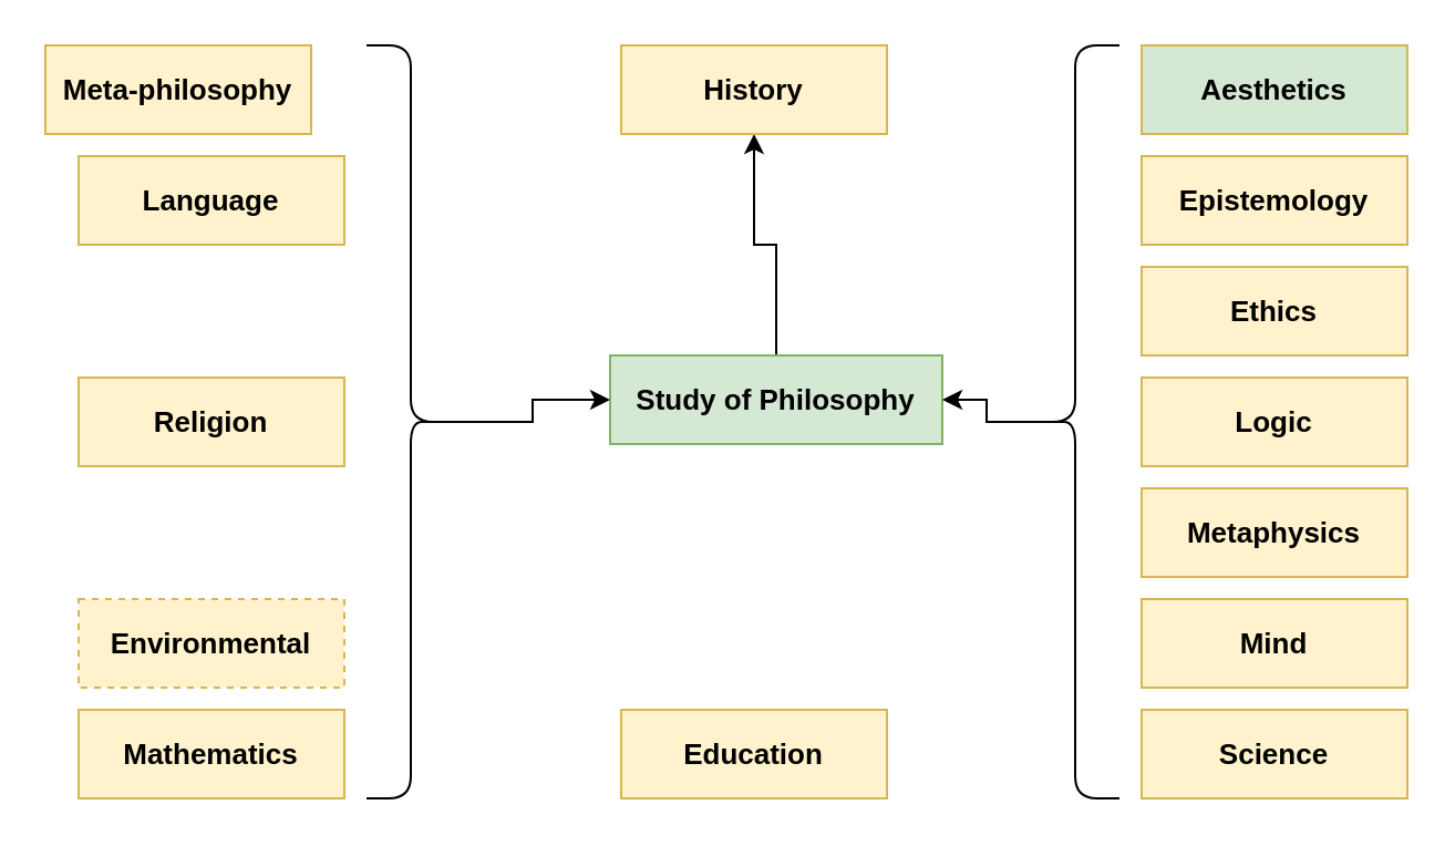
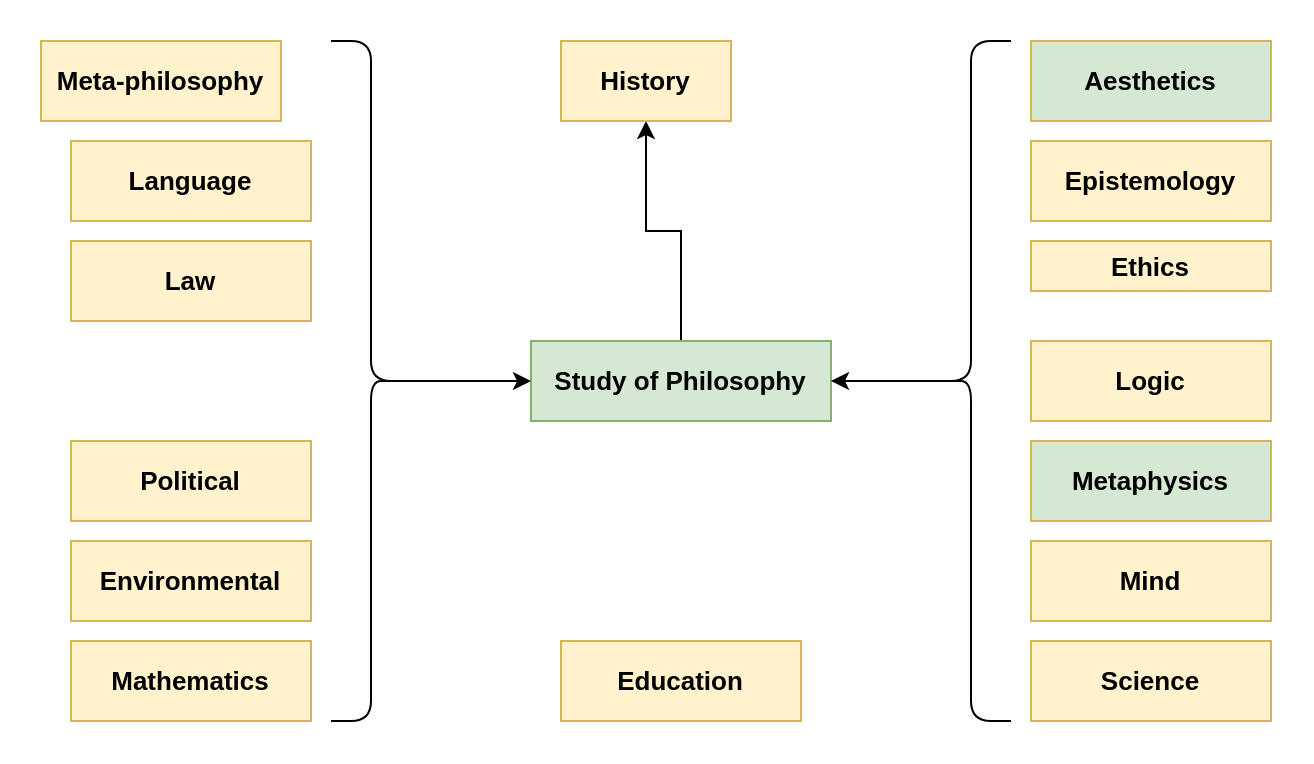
  <mxCell id="0" />
  <mxCell id="1" parent="0" />
  <mxCell id="2" style="edgeStyle=orthogonalEdgeStyle;rounded=0;orthogonalLoop=1;jettySize=auto;html=1;exitX=0.5;exitY=0;exitDx=0;exitDy=0;fontSize=13;" parent="1" source="3" target="22" edge="1"><mxGeometry relative="1" as="geometry" /></mxCell>
- <mxCell id="3" value="&lt;b style=&quot;font-size: 13px;&quot;&gt;Study of Philosophy&lt;/b&gt;" style="rounded=0;whiteSpace=wrap;html=1;fillColor=#d5e8d4;strokeColor=#82b366;fontSize=13;" parent="1" vertex="1"><mxGeometry x="275" y="160" width="150" height="40" as="geometry" /></mxCell>
+ <mxCell id="3" value="&lt;b style=&quot;font-size: 13px;&quot;&gt;Study of Philosophy&lt;/b&gt;" style="rounded=0;whiteSpace=wrap;html=1;fillColor=#d5e8d4;strokeColor=#82b366;fontSize=13;" parent="1" vertex="1"><mxGeometry x="265" y="170" width="150" height="40" as="geometry" /></mxCell>
  <mxCell id="4" value="&lt;b style=&quot;font-size: 13px;&quot;&gt;Aesthetics&lt;/b&gt;" style="rounded=0;whiteSpace=wrap;html=1;fillColor=#d5e8d4;strokeColor=#d6b656;fontSize=13;" parent="1" vertex="1"><mxGeometry x="515" y="20" width="120" height="40" as="geometry" /></mxCell>
  <mxCell id="5" value="&lt;b style=&quot;font-size: 13px;&quot;&gt;Epistemology&lt;/b&gt;" style="rounded=0;whiteSpace=wrap;html=1;fillColor=#fff2cc;strokeColor=#d6b656;fontSize=13;" parent="1" vertex="1"><mxGeometry x="515" y="70" width="120" height="40" as="geometry" /></mxCell>
- <mxCell id="6" value="&lt;b style=&quot;font-size: 13px;&quot;&gt;Ethics&lt;/b&gt;" style="rounded=0;whiteSpace=wrap;html=1;fillColor=#fff2cc;strokeColor=#d6b656;fontSize=13;" parent="1" vertex="1"><mxGeometry x="515" y="120" width="120" height="40" as="geometry" /></mxCell>
+ <mxCell id="6" value="&lt;b style=&quot;font-size: 13px;&quot;&gt;Ethics&lt;/b&gt;" style="rounded=0;whiteSpace=wrap;html=1;fillColor=#fff2cc;strokeColor=#d6b656;fontSize=13;" parent="1" vertex="1"><mxGeometry x="515" y="120" width="120" height="25" as="geometry" /></mxCell>
  <mxCell id="7" value="&lt;b style=&quot;font-size: 13px;&quot;&gt;Logic&lt;/b&gt;" style="rounded=0;whiteSpace=wrap;html=1;fillColor=#fff2cc;strokeColor=#d6b656;fontSize=13;" parent="1" vertex="1"><mxGeometry x="515" y="170" width="120" height="40" as="geometry" /></mxCell>
- <mxCell id="8" value="&lt;b style=&quot;font-size: 13px;&quot;&gt;Metaphysics&lt;/b&gt;" style="rounded=0;whiteSpace=wrap;html=1;fillColor=#fff2cc;strokeColor=#d6b656;fontSize=13;" parent="1" vertex="1"><mxGeometry x="515" y="220" width="120" height="40" as="geometry" /></mxCell>
+ <mxCell id="8" value="&lt;b style=&quot;font-size: 13px;&quot;&gt;Metaphysics&lt;/b&gt;" style="rounded=0;whiteSpace=wrap;html=1;fillColor=#d5e8d4;strokeColor=#d6b656;fontSize=13;" parent="1" vertex="1"><mxGeometry x="515" y="220" width="120" height="40" as="geometry" /></mxCell>
  <mxCell id="9" value="&lt;b style=&quot;font-size: 13px;&quot;&gt;Mind&lt;/b&gt;" style="rounded=0;whiteSpace=wrap;html=1;fillColor=#fff2cc;strokeColor=#d6b656;fontSize=13;" parent="1" vertex="1"><mxGeometry x="515" y="270" width="120" height="40" as="geometry" /></mxCell>
  <mxCell id="10" value="&lt;b style=&quot;font-size: 13px;&quot;&gt;Science&lt;/b&gt;" style="rounded=0;whiteSpace=wrap;html=1;fillColor=#fff2cc;strokeColor=#d6b656;fontSize=13;" parent="1" vertex="1"><mxGeometry x="515" y="320" width="120" height="40" as="geometry" /></mxCell>
  <mxCell id="11" value="&lt;b style=&quot;font-size: 13px;&quot;&gt;Meta-philosophy&lt;/b&gt;" style="rounded=0;whiteSpace=wrap;html=1;fillColor=#fff2cc;strokeColor=#d6b656;fontSize=13;" parent="1" vertex="1"><mxGeometry x="20" y="20" width="120" height="40" as="geometry" /></mxCell>
  <mxCell id="12" value="&lt;b style=&quot;font-size: 13px;&quot;&gt;Language&lt;/b&gt;" style="rounded=0;whiteSpace=wrap;html=1;fillColor=#fff2cc;strokeColor=#d6b656;fontSize=13;" parent="1" vertex="1"><mxGeometry x="35" y="70" width="120" height="40" as="geometry" /></mxCell>
- <mxCell id="14" value="&lt;b style=&quot;font-size: 13px;&quot;&gt;Religion&lt;/b&gt;" style="rounded=0;whiteSpace=wrap;html=1;fillColor=#fff2cc;strokeColor=#d6b656;fontSize=13;" parent="1" vertex="1"><mxGeometry x="35" y="170" width="120" height="40" as="geometry" /></mxCell>
- <mxCell id="16" value="&lt;b style=&quot;font-size: 13px;&quot;&gt;Environmental&lt;/b&gt;" style="rounded=0;whiteSpace=wrap;html=1;fillColor=#fff2cc;strokeColor=#d6b656;fontSize=13;dashed=1;" parent="1" vertex="1"><mxGeometry x="35" y="270" width="120" height="40" as="geometry" /></mxCell>
+ <mxCell id="13" value="&lt;b style=&quot;font-size: 13px;&quot;&gt;Law&lt;/b&gt;" style="rounded=0;whiteSpace=wrap;html=1;fillColor=#fff2cc;strokeColor=#d6b656;fontSize=13;" parent="1" vertex="1"><mxGeometry x="35" y="120" width="120" height="40" as="geometry" /></mxCell>
+ <mxCell id="15" value="&lt;b style=&quot;font-size: 13px;&quot;&gt;Political&lt;/b&gt;" style="rounded=0;whiteSpace=wrap;html=1;fillColor=#fff2cc;strokeColor=#d6b656;fontSize=13;" parent="1" vertex="1"><mxGeometry x="35" y="220" width="120" height="40" as="geometry" /></mxCell>
+ <mxCell id="16" value="&lt;b style=&quot;font-size: 13px;&quot;&gt;Environmental&lt;/b&gt;" style="rounded=0;whiteSpace=wrap;html=1;fillColor=#fff2cc;strokeColor=#d6b656;fontSize=13;" parent="1" vertex="1"><mxGeometry x="35" y="270" width="120" height="40" as="geometry" /></mxCell>
  <mxCell id="17" value="&lt;b style=&quot;font-size: 13px;&quot;&gt;Mathematics&lt;/b&gt;" style="rounded=0;whiteSpace=wrap;html=1;fillColor=#fff2cc;strokeColor=#d6b656;fontSize=13;" parent="1" vertex="1"><mxGeometry x="35" y="320" width="120" height="40" as="geometry" /></mxCell>
  <mxCell id="18" style="edgeStyle=orthogonalEdgeStyle;rounded=0;orthogonalLoop=1;jettySize=auto;html=1;exitX=0.1;exitY=0.5;exitDx=0;exitDy=0;exitPerimeter=0;fontSize=13;" parent="1" source="19" target="3" edge="1"><mxGeometry relative="1" as="geometry" /></mxCell>
  <mxCell id="19" value="" style="shape=curlyBracket;whiteSpace=wrap;html=1;rounded=1;flipH=1;fontSize=13;" parent="1" vertex="1"><mxGeometry x="165" y="20" width="40" height="340" as="geometry" /></mxCell>
  <mxCell id="20" style="edgeStyle=orthogonalEdgeStyle;rounded=0;orthogonalLoop=1;jettySize=auto;html=1;exitX=0.1;exitY=0.5;exitDx=0;exitDy=0;exitPerimeter=0;fontSize=13;" parent="1" source="21" target="3" edge="1"><mxGeometry relative="1" as="geometry" /></mxCell>
  <mxCell id="21" value="" style="shape=curlyBracket;whiteSpace=wrap;html=1;rounded=1;fontSize=13;" parent="1" vertex="1"><mxGeometry x="465" y="20" width="40" height="340" as="geometry" /></mxCell>
- <mxCell id="22" value="&lt;b style=&quot;font-size: 13px;&quot;&gt;History&lt;/b&gt;" style="rounded=0;whiteSpace=wrap;html=1;fillColor=#fff2cc;strokeColor=#d6b656;fontSize=13;" parent="1" vertex="1"><mxGeometry x="280" y="20" width="120" height="40" as="geometry" /></mxCell>
+ <mxCell id="22" value="&lt;b style=&quot;font-size: 13px;&quot;&gt;History&lt;/b&gt;" style="rounded=0;whiteSpace=wrap;html=1;fillColor=#fff2cc;strokeColor=#d6b656;fontSize=13;" parent="1" vertex="1"><mxGeometry x="280" y="20" width="85" height="40" as="geometry" /></mxCell>
  <mxCell id="23" value="&lt;b style=&quot;font-size: 13px;&quot;&gt;Education&lt;/b&gt;" style="rounded=0;whiteSpace=wrap;html=1;fillColor=#fff2cc;strokeColor=#d6b656;fontSize=13;" parent="1" vertex="1"><mxGeometry x="280" y="320" width="120" height="40" as="geometry" /></mxCell>
